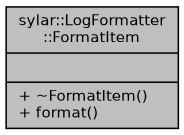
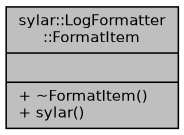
  digraph {
-   n1 [color=black fillcolor=grey75 fontcolor=black fontname=Helvetica fontsize=10 height=0.2 label="{sylar::LogFormatter\l::FormatItem\n||+ ~FormatItem()\l+ format()\l}" shape=record style=filled width=0.4]
+   n1 [color=black fillcolor=grey75 fontcolor=black fontname=Helvetica fontsize=10 height=0.2 label="{sylar::LogFormatter\l::FormatItem\n||+ ~FormatItem()\l+ sylar()\l}" shape=record style=filled width=0.4]
  }
